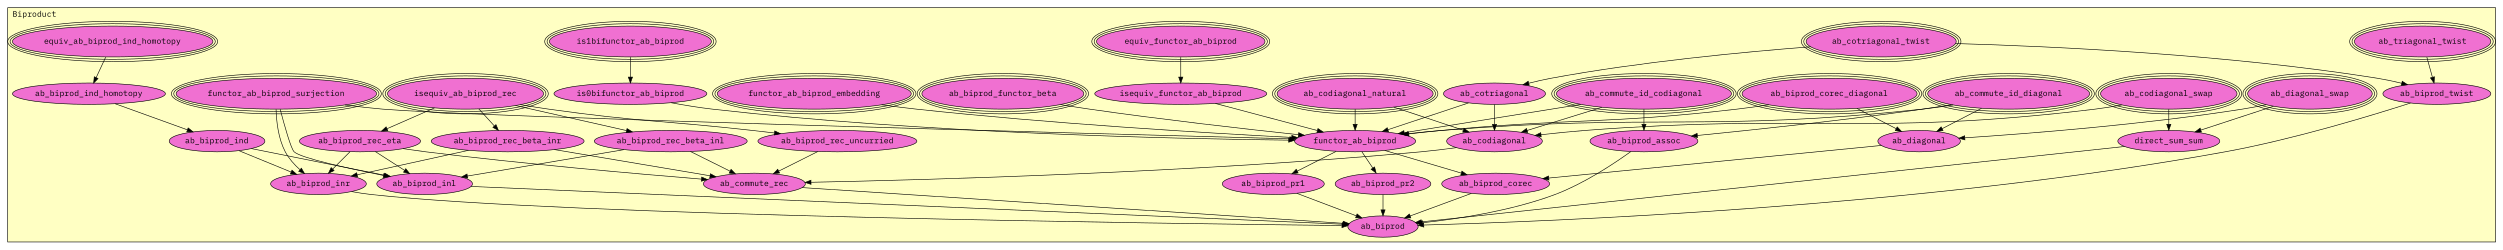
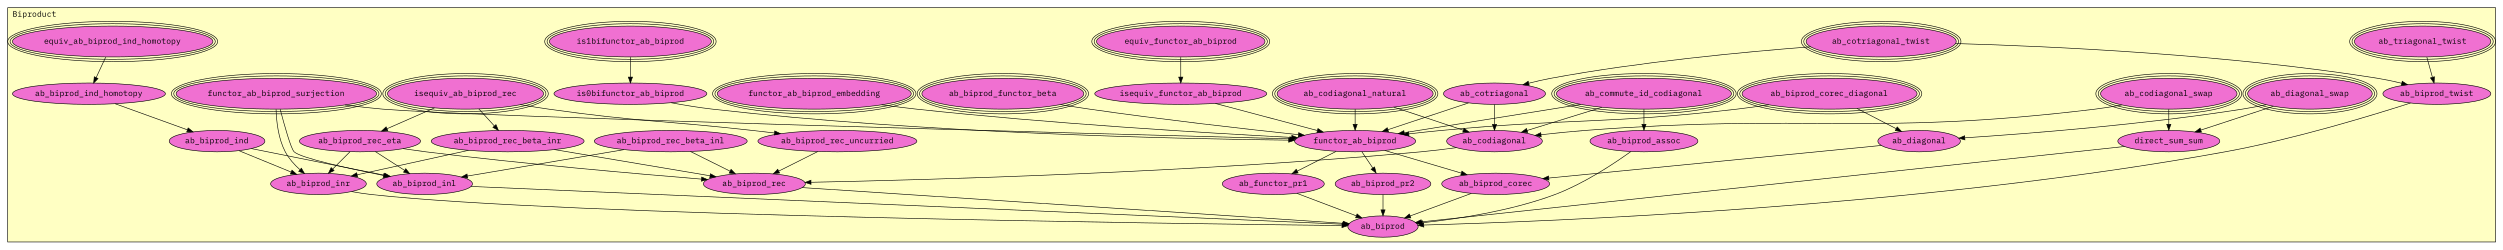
  digraph {
    fontname="IBM Plex Mono"
    node [fillcolor="#F070D1" fontname="IBM Plex Mono" style=filled]
    edge [fontname="IBM Plex Mono"]
    n1 [label=ab_cotriagonal_twist peripheries=3]
    n2 [label=ab_triagonal_twist peripheries=3]
    n3 [label=ab_cotriagonal]
    n4 [label=ab_biprod_twist]
    n5 [label=ab_commute_id_codiagonal peripheries=3]
-   n6 [label=ab_commute_id_diagonal peripheries=3]
    n7 [label=ab_biprod_assoc]
    n8 [label=ab_diagonal_swap peripheries=3]
    n9 [label=ab_codiagonal_swap peripheries=3]
    n10 [label=ab_biprod_corec_diagonal peripheries=3]
    n11 [label=ab_diagonal]
    n12 [label=ab_codiagonal_natural peripheries=3]
    n13 [label=ab_codiagonal]
    n14 [label=direct_sum_sum]
    n15 [label=functor_ab_biprod_surjection peripheries=3]
    n16 [label=functor_ab_biprod_embedding peripheries=3]
    n17 [label=equiv_functor_ab_biprod peripheries=3]
    n18 [label=isequiv_functor_ab_biprod]
    n19 [label=is1bifunctor_ab_biprod peripheries=3]
    n20 [label=is0bifunctor_ab_biprod]
    n21 [label=ab_biprod_functor_beta peripheries=3]
    n22 [label=functor_ab_biprod]
    n23 [label=ab_biprod_corec]
    n24 [label=isequiv_ab_biprod_rec peripheries=3]
    n25 [label=ab_biprod_rec_beta_inr]
    n26 [label=ab_biprod_rec_beta_inl]
    n27 [label=ab_biprod_rec_eta]
    n28 [label=ab_biprod_rec_uncurried]
-   n29 [label=ab_commute_rec]
+   n29 [label=ab_biprod_rec]
    n30 [label=equiv_ab_biprod_ind_homotopy peripheries=3]
    n31 [label=ab_biprod_ind_homotopy]
    n32 [label=ab_biprod_ind]
    n33 [label=ab_biprod_pr2]
-   n34 [label=ab_biprod_pr1]
+   n34 [label=ab_functor_pr1]
    n35 [label=ab_biprod_inr]
    n36 [label=ab_biprod_inl]
    n37 [label=ab_biprod]
    subgraph cluster_1 {
      fillcolor="#FFFFC3"
      label=Biproduct
      labeljust=l
      style=filled
      n1
      n2
      n3
      n4
      n5
-     n6
      n7
      n8
      n9
      n10
      n11
      n12
      n13
      n14
      n15
      n16
      n17
      n18
      n19
      n20
      n21
      n22
      n23
      n24
      n25
      n26
      n27
      n28
      n29
      n30
      n31
      n32
      n33
      n34
      n35
      n36
      n37
    }
    n1 -> n3
    n1 -> n4
    n2 -> n4
    n3 -> n13
    n3 -> n22
    n4 -> n37
    n5 -> n7
    n5 -> n13
    n5 -> n22
-   n6 -> n7
-   n6 -> n11
-   n6 -> n22
    n7 -> n37
    n8 -> n11
    n8 -> n14
    n9 -> n13
    n9 -> n14
    n10 -> n11
    n10 -> n22
    n11 -> n23
    n12 -> n13
    n12 -> n22
    n13 -> n29
    n14 -> n37
    n15 -> n22
    n15 -> n35
    n15 -> n36
    n16 -> n22
    n17 -> n18
    n18 -> n22
    n19 -> n20
    n20 -> n22
    n21 -> n22
    n22 -> n23
    n22 -> n33
    n22 -> n34
    n23 -> n37
    n24 -> n25
-   n24 -> n26
    n24 -> n27
    n24 -> n28
    n25 -> n29
    n25 -> n35
    n26 -> n29
    n26 -> n36
    n27 -> n29
    n27 -> n35
    n27 -> n36
    n28 -> n29
    n29 -> n37
    n30 -> n31
    n31 -> n32
    n32 -> n35
    n32 -> n36
    n33 -> n37
    n34 -> n37
    n35 -> n37
    n36 -> n37
  }
